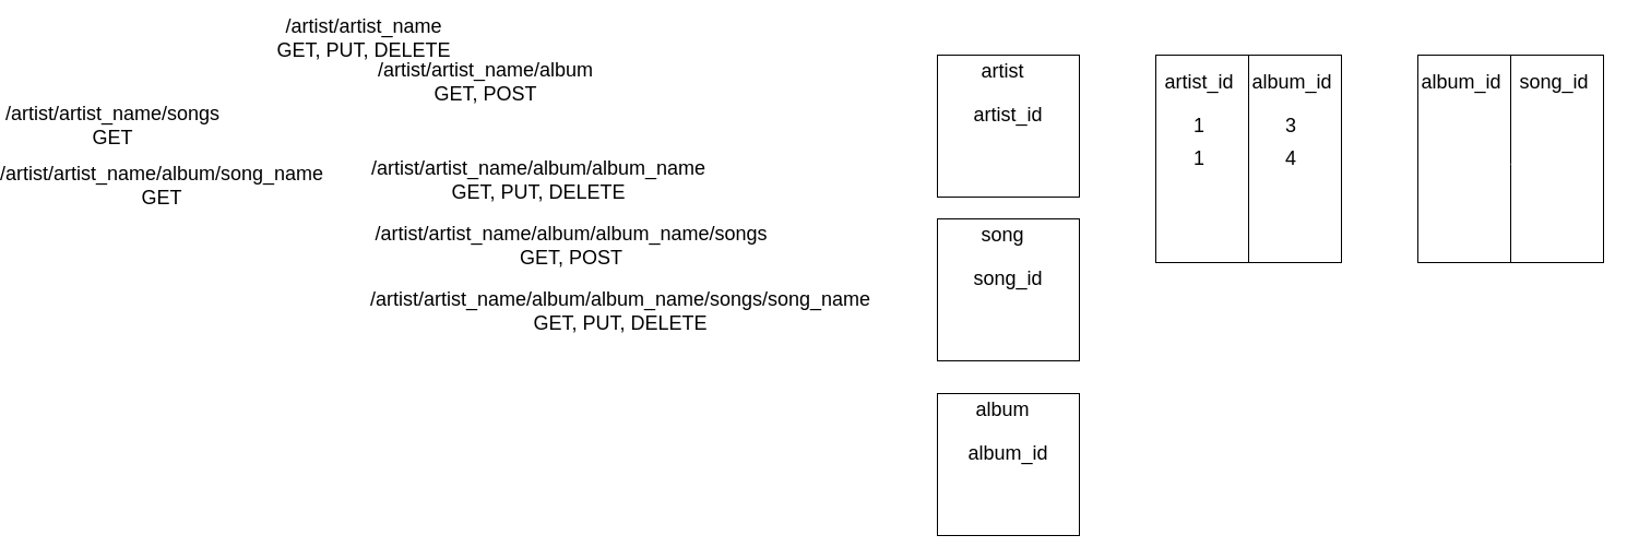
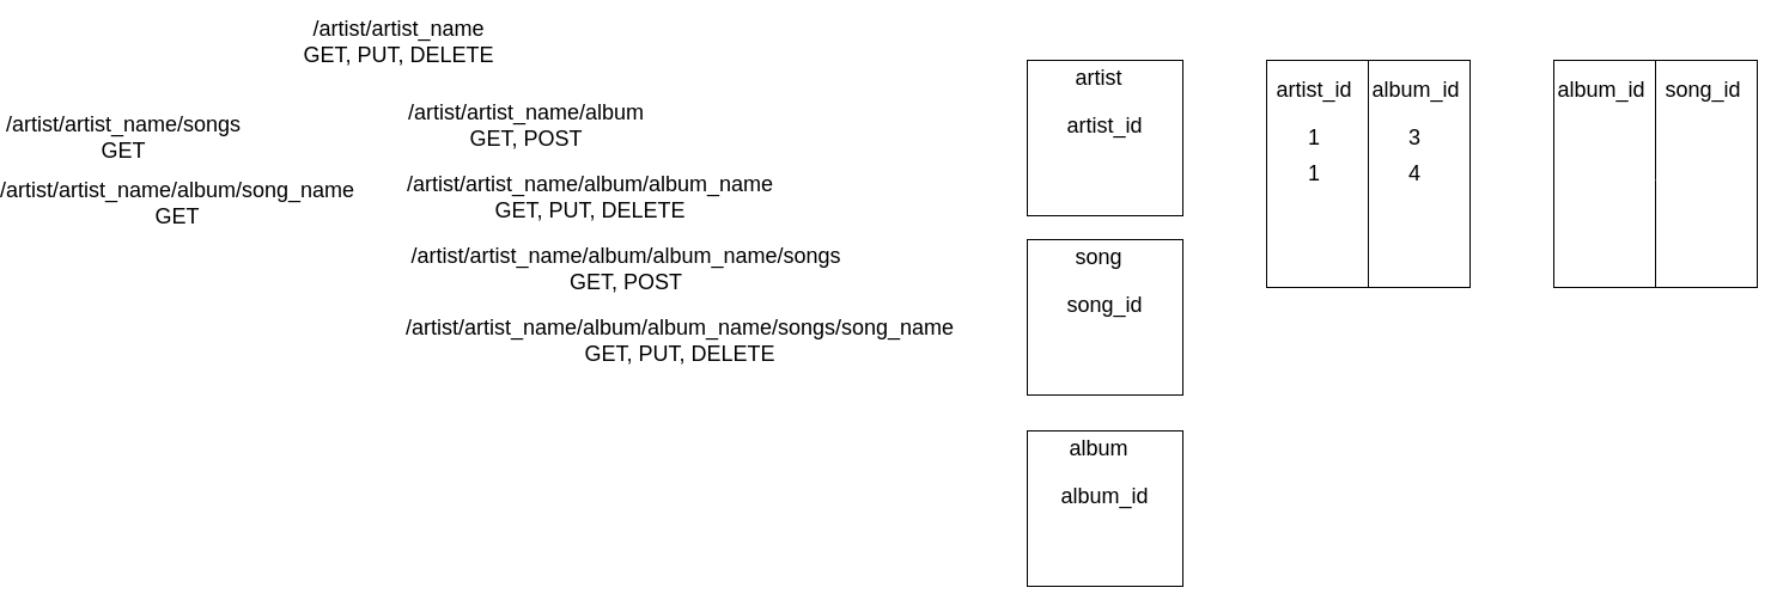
  <mxCell id="0" />
  <mxCell id="1" parent="0" />
  <mxCell id="2" value="" style="whiteSpace=wrap;html=1;aspect=fixed;" vertex="1" parent="1"><mxGeometry x="820" y="50" width="130" height="130" as="geometry" /></mxCell>
  <mxCell id="3" value="&lt;font style=&quot;font-size: 18px&quot;&gt;artist&lt;/font&gt;" style="text;html=1;strokeColor=none;fillColor=none;align=center;verticalAlign=middle;whiteSpace=wrap;rounded=0;" vertex="1" parent="1"><mxGeometry x="850" y="50" width="60" height="30" as="geometry" /></mxCell>
  <mxCell id="4" value="artist_id" style="text;html=1;strokeColor=none;fillColor=none;align=center;verticalAlign=middle;whiteSpace=wrap;rounded=0;fontSize=18;" vertex="1" parent="1"><mxGeometry x="850" y="90" width="70" height="30" as="geometry" /></mxCell>
  <mxCell id="5" value="" style="whiteSpace=wrap;html=1;aspect=fixed;" vertex="1" parent="1"><mxGeometry x="820" y="200" width="130" height="130" as="geometry" /></mxCell>
  <mxCell id="6" value="&lt;font style=&quot;font-size: 18px&quot;&gt;song&lt;/font&gt;" style="text;html=1;strokeColor=none;fillColor=none;align=center;verticalAlign=middle;whiteSpace=wrap;rounded=0;" vertex="1" parent="1"><mxGeometry x="850" y="200" width="60" height="30" as="geometry" /></mxCell>
  <mxCell id="7" value="song_id" style="text;html=1;strokeColor=none;fillColor=none;align=center;verticalAlign=middle;whiteSpace=wrap;rounded=0;fontSize=18;" vertex="1" parent="1"><mxGeometry x="850" y="240" width="70" height="30" as="geometry" /></mxCell>
  <mxCell id="8" value="" style="whiteSpace=wrap;html=1;aspect=fixed;" vertex="1" parent="1"><mxGeometry x="820" y="360" width="130" height="130" as="geometry" /></mxCell>
  <mxCell id="9" value="&lt;font style=&quot;font-size: 18px&quot;&gt;album&lt;/font&gt;" style="text;html=1;strokeColor=none;fillColor=none;align=center;verticalAlign=middle;whiteSpace=wrap;rounded=0;" vertex="1" parent="1"><mxGeometry x="850" y="360" width="60" height="30" as="geometry" /></mxCell>
  <mxCell id="10" value="album_id" style="text;html=1;strokeColor=none;fillColor=none;align=center;verticalAlign=middle;whiteSpace=wrap;rounded=0;fontSize=18;" vertex="1" parent="1"><mxGeometry x="850" y="400" width="70" height="30" as="geometry" /></mxCell>
  <mxCell id="11" value="/artist/artist_name&lt;br&gt;GET, PUT, DELETE" style="text;html=1;strokeColor=none;fillColor=none;align=center;verticalAlign=middle;whiteSpace=wrap;rounded=0;fontSize=18;" vertex="1" parent="1"><mxGeometry x="190" y="20" width="210" height="30" as="geometry" /></mxCell>
  <mxCell id="12" value="/artist/artist_name/songs GET" style="text;html=1;strokeColor=none;fillColor=none;align=center;verticalAlign=middle;whiteSpace=wrap;rounded=0;fontSize=18;" vertex="1" parent="1"><mxGeometry x="20" y="100" width="90" height="30" as="geometry" /></mxCell>
  <mxCell id="13" value="/artist/artist_name/album/song_name&lt;br&gt;GET" style="text;html=1;strokeColor=none;fillColor=none;align=center;verticalAlign=middle;whiteSpace=wrap;rounded=0;fontSize=18;" vertex="1" parent="1"><mxGeometry x="30" y="160" width="160" height="20" as="geometry" /></mxCell>
- <mxCell id="14" value="/artist/artist_name/album&lt;br&gt;GET, POST" style="text;html=1;strokeColor=none;fillColor=none;align=center;verticalAlign=middle;whiteSpace=wrap;rounded=0;fontSize=18;" vertex="1" parent="1"><mxGeometry x="295" y="60" width="223" height="30" as="geometry" /></mxCell>
+ <mxCell id="14" value="/artist/artist_name/album&lt;br&gt;GET, POST" style="text;html=1;strokeColor=none;fillColor=none;align=center;verticalAlign=middle;whiteSpace=wrap;rounded=0;fontSize=18;" vertex="1" parent="1"><mxGeometry x="290" y="90" width="223" height="30" as="geometry" /></mxCell>
  <mxCell id="15" value="/artist/artist_name/album/album_name&lt;br&gt;GET, PUT, DELETE" style="text;html=1;strokeColor=none;fillColor=none;align=center;verticalAlign=middle;whiteSpace=wrap;rounded=0;fontSize=18;" vertex="1" parent="1"><mxGeometry x="320" y="150" width="270" height="30" as="geometry" /></mxCell>
  <mxCell id="16" value="" style="rounded=0;whiteSpace=wrap;html=1;fontSize=18;" vertex="1" parent="1"><mxGeometry x="1020" y="50" width="170" height="190" as="geometry" /></mxCell>
  <mxCell id="17" value="" style="endArrow=none;html=1;rounded=0;fontSize=18;entryX=0.5;entryY=0;entryDx=0;entryDy=0;exitX=0.5;exitY=1;exitDx=0;exitDy=0;" edge="1" parent="1" source="16" target="16"><mxGeometry width="50" height="50" relative="1" as="geometry"><mxPoint x="1100" y="230" as="sourcePoint" /><mxPoint x="1150" y="180" as="targetPoint" /></mxGeometry></mxCell>
  <mxCell id="18" value="artist_id" style="text;html=1;strokeColor=none;fillColor=none;align=center;verticalAlign=middle;whiteSpace=wrap;rounded=0;fontSize=18;" vertex="1" parent="1"><mxGeometry x="1025" y="60" width="70" height="30" as="geometry" /></mxCell>
  <mxCell id="19" value="album_id" style="text;html=1;strokeColor=none;fillColor=none;align=center;verticalAlign=middle;whiteSpace=wrap;rounded=0;fontSize=18;" vertex="1" parent="1"><mxGeometry x="1110" y="60" width="70" height="30" as="geometry" /></mxCell>
  <mxCell id="20" value="" style="rounded=0;whiteSpace=wrap;html=1;fontSize=18;" vertex="1" parent="1"><mxGeometry x="1260" y="50" width="170" height="190" as="geometry" /></mxCell>
  <mxCell id="21" value="" style="endArrow=none;html=1;rounded=0;fontSize=18;entryX=0.5;entryY=0;entryDx=0;entryDy=0;exitX=0.5;exitY=1;exitDx=0;exitDy=0;" edge="1" parent="1" source="20" target="20"><mxGeometry width="50" height="50" relative="1" as="geometry"><mxPoint x="1340" y="230" as="sourcePoint" /><mxPoint x="1390" y="180" as="targetPoint" /><Array as="points"><mxPoint x="1345" y="150" /></Array></mxGeometry></mxCell>
  <mxCell id="22" value="album_id" style="text;html=1;strokeColor=none;fillColor=none;align=center;verticalAlign=middle;whiteSpace=wrap;rounded=0;fontSize=18;" vertex="1" parent="1"><mxGeometry x="1265" y="60" width="70" height="30" as="geometry" /></mxCell>
  <mxCell id="23" value="song_id" style="text;html=1;strokeColor=none;fillColor=none;align=center;verticalAlign=middle;whiteSpace=wrap;rounded=0;fontSize=18;" vertex="1" parent="1"><mxGeometry x="1350" y="60" width="70" height="30" as="geometry" /></mxCell>
  <mxCell id="24" value="1" style="text;html=1;strokeColor=none;fillColor=none;align=center;verticalAlign=middle;whiteSpace=wrap;rounded=0;fontSize=18;" vertex="1" parent="1"><mxGeometry x="1030" y="100" width="60" height="30" as="geometry" /></mxCell>
  <mxCell id="25" value="3" style="text;html=1;strokeColor=none;fillColor=none;align=center;verticalAlign=middle;whiteSpace=wrap;rounded=0;fontSize=18;" vertex="1" parent="1"><mxGeometry x="1114" y="100" width="60" height="30" as="geometry" /></mxCell>
  <mxCell id="26" value="1" style="text;html=1;strokeColor=none;fillColor=none;align=center;verticalAlign=middle;whiteSpace=wrap;rounded=0;fontSize=18;" vertex="1" parent="1"><mxGeometry x="1030" y="130" width="60" height="30" as="geometry" /></mxCell>
  <mxCell id="27" value="4" style="text;html=1;strokeColor=none;fillColor=none;align=center;verticalAlign=middle;whiteSpace=wrap;rounded=0;fontSize=18;" vertex="1" parent="1"><mxGeometry x="1114" y="130" width="60" height="30" as="geometry" /></mxCell>
  <mxCell id="28" value="/artist/artist_name/album/album_name/songs&lt;br&gt;GET, POST" style="text;html=1;strokeColor=none;fillColor=none;align=center;verticalAlign=middle;whiteSpace=wrap;rounded=0;fontSize=18;" vertex="1" parent="1"><mxGeometry x="350" y="210" width="270" height="30" as="geometry" /></mxCell>
  <mxCell id="29" value="/artist/artist_name/album/album_name/songs/song_name&lt;br&gt;GET, PUT, DELETE" style="text;html=1;strokeColor=none;fillColor=none;align=center;verticalAlign=middle;whiteSpace=wrap;rounded=0;fontSize=18;" vertex="1" parent="1"><mxGeometry x="500" y="270" width="60" height="30" as="geometry" /></mxCell>
